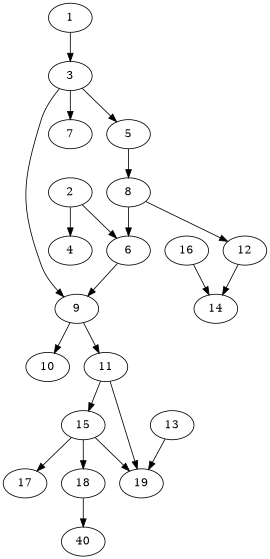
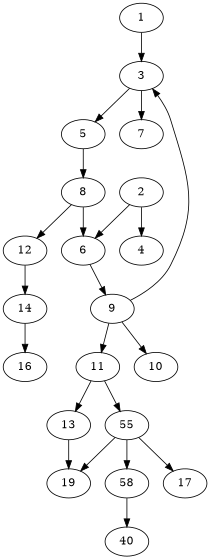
  digraph {
    node [alpha=0.16]
    1 [alpha=0.05 expect_size=12398592]
    3 [alpha=0.11 expect_size=42829824]
    5 [alpha=0.09 expect_size=33737728]
    7 [expect_size=41956352]
    9 [alpha=0.11 expect_size=37450752]
    8 [expect_size=14154752]
    10 [alpha=0.08 expect_size=27712512]
    11 [alpha=0.17 expect_size=12122112]
    6 [alpha=0.02 expect_size=5840896]
    12 [alpha=0.00 expect_size=22818816]
    2 [alpha=0.10 expect_size=7806976]
    4 [alpha=0.20 expect_size=23302144]
    13 [alpha=0.14 expect_size=46194688]
-   15 [alpha=0.04 expect_size=24309760]
+   15 [alpha=0.04 expect_size=24309760 label=55]
    14 [alpha=0.08 expect_size=24898560]
    16 [alpha=0.15 expect_size=44705792]
    19 [alpha=0.18 expect_size=31227904]
    17 [expect_size=48403456]
-   18 [alpha=0.08 expect_size=39564288]
+   18 [alpha=0.08 expect_size=39564288 label=58]
    n20 [alpha=0.01 expect_size=10800128 label=40]
    1 -> 3
    3 -> 5
    3 -> 7
-   3 -> 9
+   9 -> 3
    5 -> 8
    9 -> 10
    9 -> 11
    8 -> 6
    8 -> 12
-   11 -> 19
+   11 -> 13
    11 -> 15
    6 -> 9
    12 -> 14
    2 -> 6
    2 -> 4
    13 -> 19
    15 -> 19
    15 -> 17
    15 -> 18
-   16 -> 14
+   14 -> 16
    18 -> n20
  }
